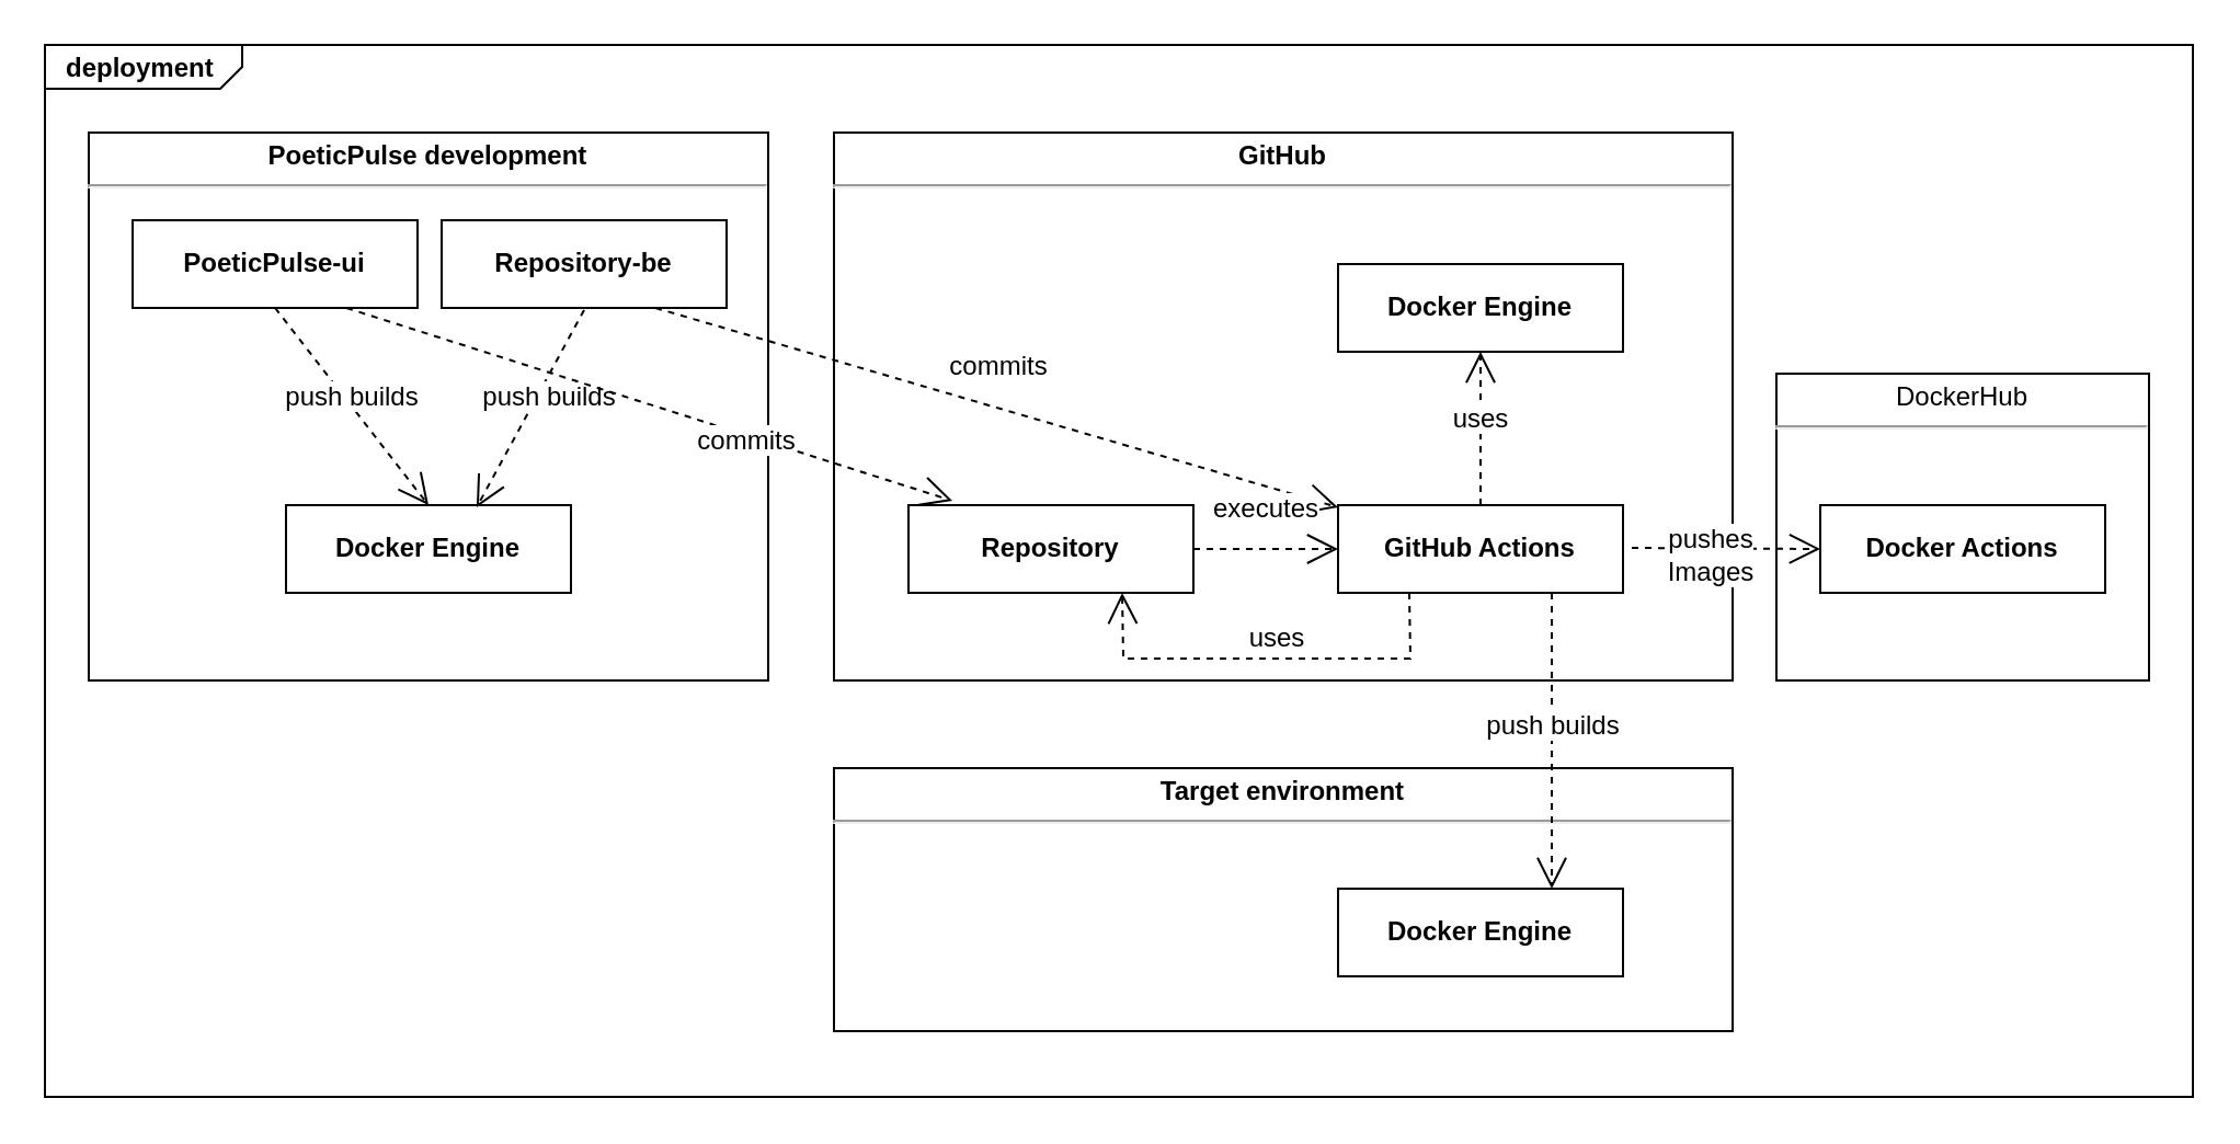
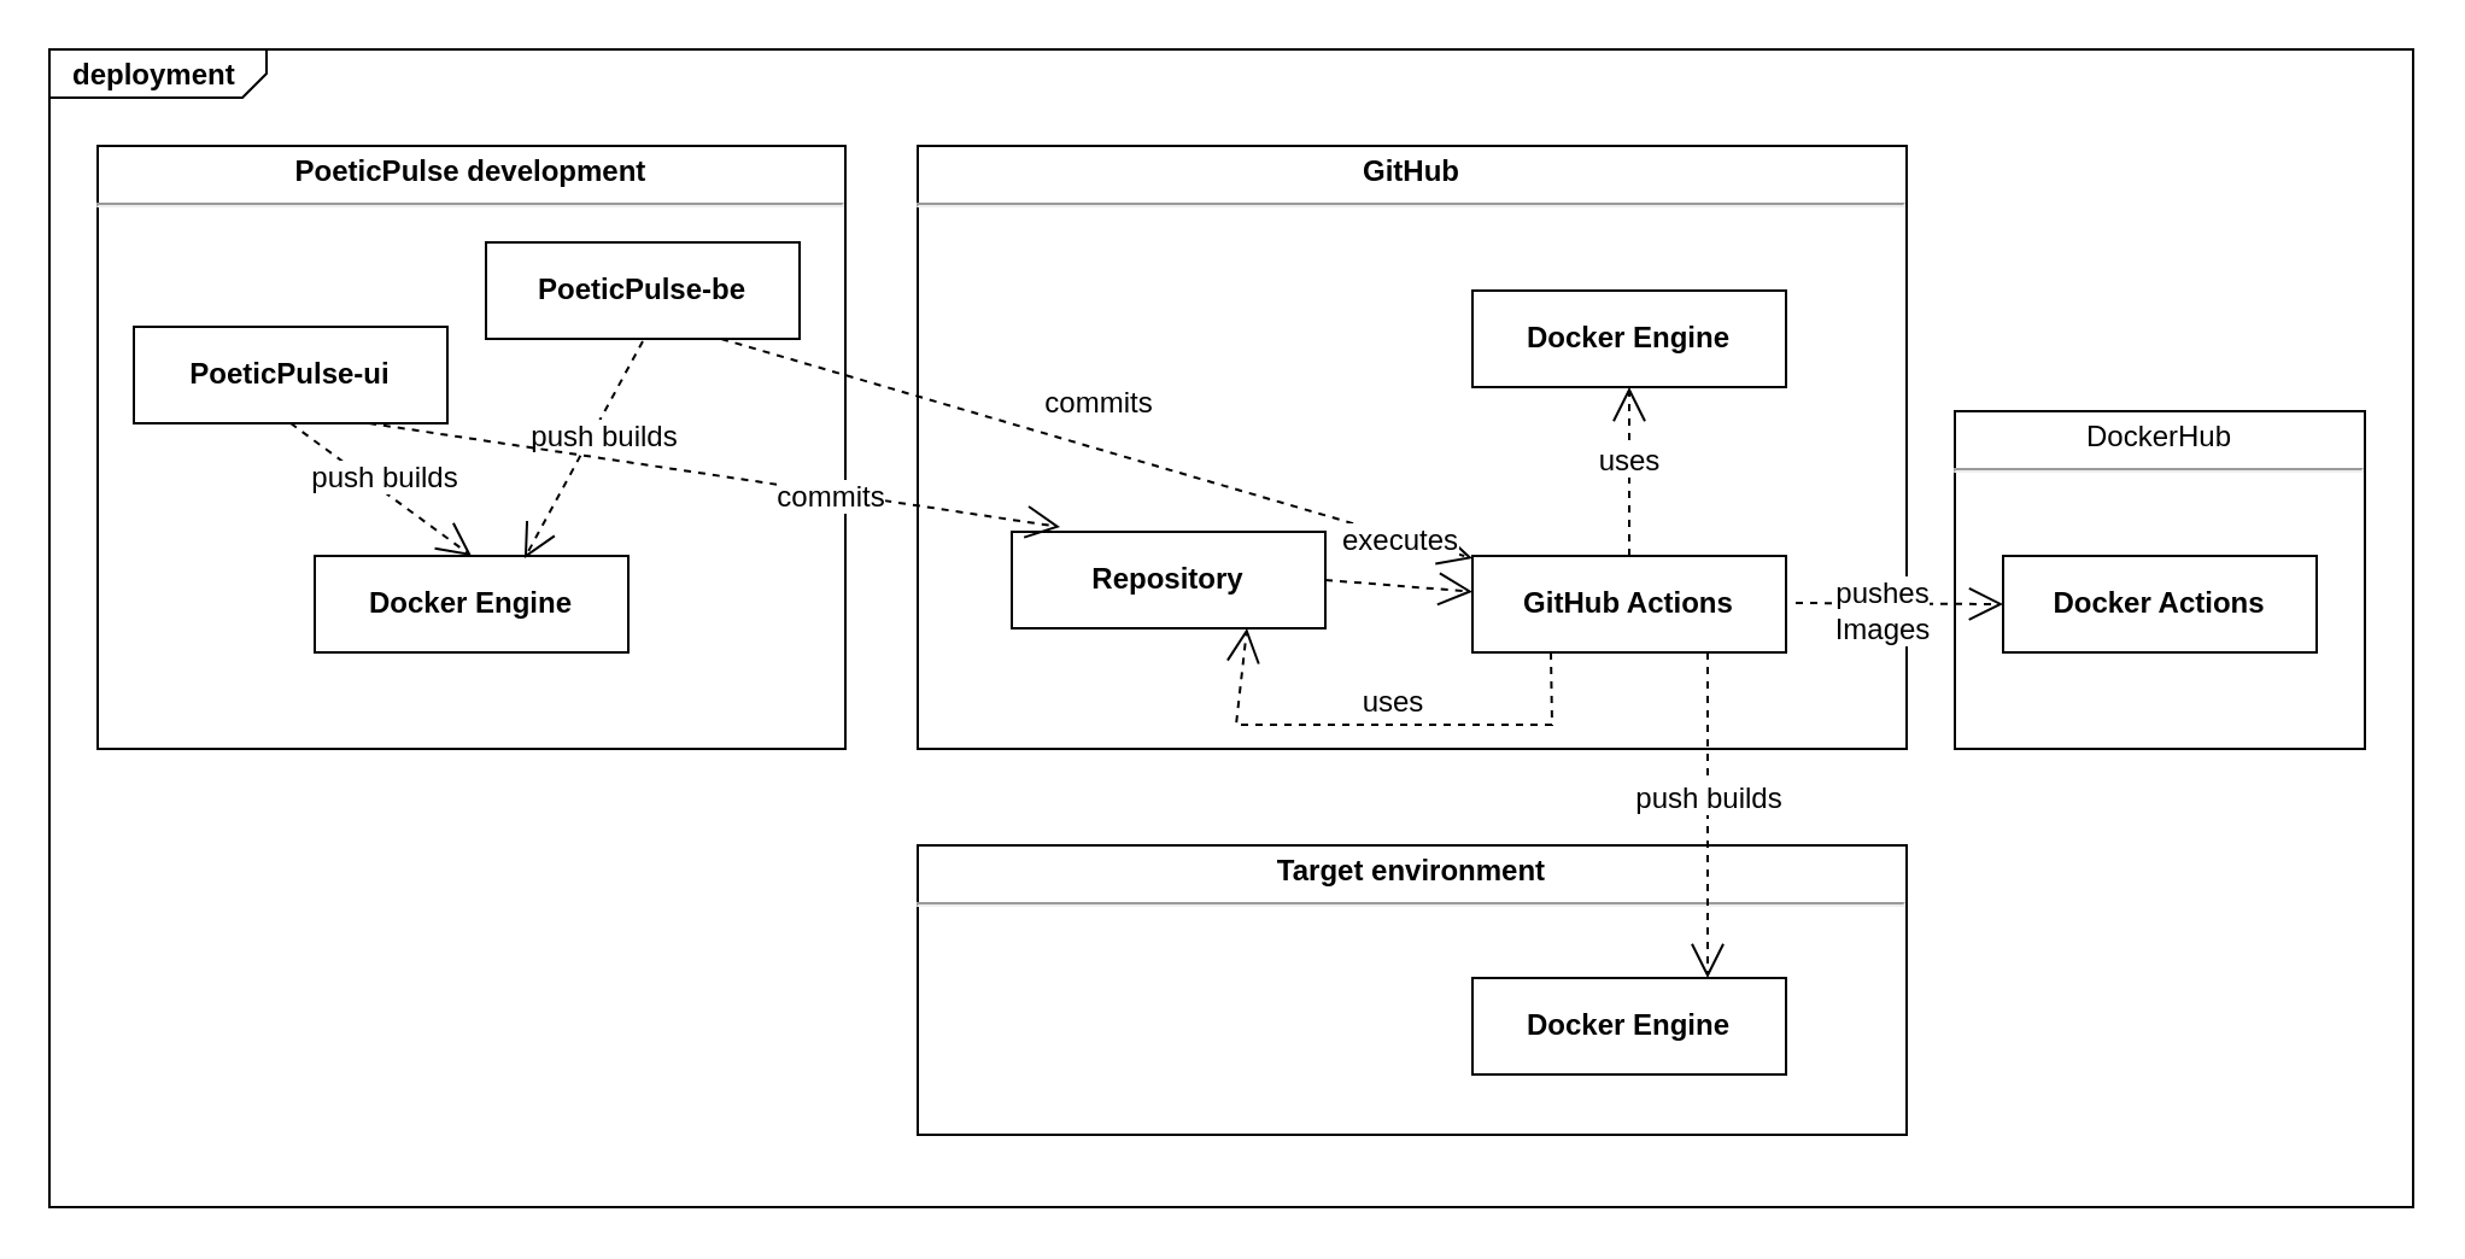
  <mxCell id="0" />
  <mxCell id="1" parent="0" />
  <mxCell id="2" value="&lt;p style=&quot;margin:0px;margin-top:4px;margin-left:10px;text-align:left;&quot;&gt;&lt;b&gt;deployment&lt;/b&gt;&lt;/p&gt;" style="html=1;shape=mxgraph.sysml.package;html=1;overflow=fill;whiteSpace=wrap;labelX=90;" vertex="1" parent="1"><mxGeometry x="20" y="20" width="980" height="480" as="geometry" /></mxCell>
  <mxCell id="3" value="&lt;p style=&quot;margin:0px;margin-top:4px;text-align:center;&quot;&gt;&lt;b&gt;PoeticPulse development&lt;/b&gt;&lt;/p&gt;&lt;hr&gt;&lt;p style=&quot;margin: 4px 0px 0px; text-align: center;&quot;&gt;&lt;br&gt;&lt;/p&gt;" style="shape=rect;html=1;overflow=fill;whiteSpace=wrap;" vertex="1" parent="1"><mxGeometry x="40" y="60" width="310" height="250" as="geometry" /></mxCell>
  <mxCell id="4" value="&lt;p style=&quot;margin:0px;margin-top:4px;text-align:center;&quot;&gt;&lt;b&gt;GitHub&lt;/b&gt;&lt;/p&gt;&lt;hr&gt;&lt;p style=&quot;margin: 4px 0px 0px; text-align: center;&quot;&gt;&lt;br&gt;&lt;/p&gt;" style="shape=rect;html=1;overflow=fill;whiteSpace=wrap;" vertex="1" parent="1"><mxGeometry x="380" y="60" width="410" height="250" as="geometry" /></mxCell>
- <mxCell id="5" value="&lt;p style=&quot;margin:13px;&quot;&gt;&lt;b&gt;Repository-be&lt;/b&gt;&lt;/p&gt;" style="shape=rect;html=1;overflow=fill;whiteSpace=wrap;align=center;" vertex="1" parent="1"><mxGeometry x="201" y="100" width="130" height="40" as="geometry" /></mxCell>
- <mxCell id="6" value="&lt;p style=&quot;margin:13px;&quot;&gt;&lt;b&gt;PoeticPulse-ui&lt;/b&gt;&lt;/p&gt;" style="shape=rect;html=1;overflow=fill;whiteSpace=wrap;align=center;" vertex="1" parent="1"><mxGeometry x="60" y="100" width="130" height="40" as="geometry" /></mxCell>
+ <mxCell id="5" value="&lt;p style=&quot;margin:13px;&quot;&gt;&lt;b&gt;PoeticPulse-be&lt;/b&gt;&lt;/p&gt;" style="shape=rect;html=1;overflow=fill;whiteSpace=wrap;align=center;" vertex="1" parent="1"><mxGeometry x="201" y="100" width="130" height="40" as="geometry" /></mxCell>
+ <mxCell id="6" value="&lt;p style=&quot;margin:13px;&quot;&gt;&lt;b&gt;PoeticPulse-ui&lt;/b&gt;&lt;/p&gt;" style="shape=rect;html=1;overflow=fill;whiteSpace=wrap;align=center;" vertex="1" parent="1"><mxGeometry x="55" y="135" width="130" height="40" as="geometry" /></mxCell>
  <mxCell id="7" value="&lt;p style=&quot;margin:13px;&quot;&gt;&lt;b&gt;Docker Engine&lt;/b&gt;&lt;/p&gt;" style="shape=rect;html=1;overflow=fill;whiteSpace=wrap;align=center;" vertex="1" parent="1"><mxGeometry x="130" y="230" width="130" height="40" as="geometry" /></mxCell>
- <mxCell id="8" value="&lt;p style=&quot;margin:13px;&quot;&gt;&lt;b&gt;Repository&lt;/b&gt;&lt;/p&gt;" style="shape=rect;html=1;overflow=fill;whiteSpace=wrap;align=center;" vertex="1" parent="1"><mxGeometry x="414" y="230" width="130" height="40" as="geometry" /></mxCell>
+ <mxCell id="8" value="&lt;p style=&quot;margin:13px;&quot;&gt;&lt;b&gt;Repository&lt;/b&gt;&lt;/p&gt;" style="shape=rect;html=1;overflow=fill;whiteSpace=wrap;align=center;" vertex="1" parent="1"><mxGeometry x="419" y="220" width="130" height="40" as="geometry" /></mxCell>
  <mxCell id="9" value="&lt;p style=&quot;margin:13px;&quot;&gt;&lt;b&gt;GitHub Actions&lt;/b&gt;&lt;/p&gt;" style="shape=rect;html=1;overflow=fill;whiteSpace=wrap;align=center;" vertex="1" parent="1"><mxGeometry x="610" y="230" width="130" height="40" as="geometry" /></mxCell>
  <mxCell id="10" value="&lt;p style=&quot;margin:13px;&quot;&gt;&lt;b&gt;Docker Engine&lt;/b&gt;&lt;/p&gt;" style="shape=rect;html=1;overflow=fill;whiteSpace=wrap;align=center;" vertex="1" parent="1"><mxGeometry x="610" y="120" width="130" height="40" as="geometry" /></mxCell>
  <mxCell id="11" value="&lt;p style=&quot;margin:0px;margin-top:4px;text-align:center;&quot;&gt;&lt;b&gt;Target environment&lt;/b&gt;&lt;/p&gt;&lt;hr&gt;&lt;p style=&quot;margin: 4px 0px 0px; text-align: center;&quot;&gt;&lt;br&gt;&lt;/p&gt;" style="shape=rect;html=1;overflow=fill;whiteSpace=wrap;" vertex="1" parent="1"><mxGeometry x="380" y="350" width="410" height="120" as="geometry" /></mxCell>
  <mxCell id="12" value="&lt;p style=&quot;margin:13px;&quot;&gt;&lt;b&gt;Docker Engine&lt;/b&gt;&lt;/p&gt;" style="shape=rect;html=1;overflow=fill;whiteSpace=wrap;align=center;" vertex="1" parent="1"><mxGeometry x="610" y="405" width="130" height="40" as="geometry" /></mxCell>
  <mxCell id="13" value="push builds" style="edgeStyle=none;html=1;endArrow=open;endSize=12;dashed=1;verticalAlign=bottom;rounded=0;entryX=0.5;entryY=0;entryDx=0;entryDy=0;exitX=0.5;exitY=1;exitDx=0;exitDy=0;fontSize=12;" edge="1" parent="1" source="6" target="7"><mxGeometry x="0.069" y="-3" width="160" relative="1" as="geometry"><mxPoint x="270" y="-40" as="sourcePoint" /><mxPoint x="430" y="-40" as="targetPoint" /><mxPoint as="offset" /></mxGeometry></mxCell>
  <mxCell id="14" value="push builds" style="edgeStyle=none;html=1;endArrow=open;endSize=12;dashed=1;verticalAlign=bottom;rounded=0;entryX=0.669;entryY=0;entryDx=0;entryDy=0;exitX=0.5;exitY=1;exitDx=0;exitDy=0;fontSize=12;entryPerimeter=0;" edge="1" parent="1"><mxGeometry x="-0.011" y="9" width="160" relative="1" as="geometry"><mxPoint x="266" y="141" as="sourcePoint" /><mxPoint x="216.97" y="231" as="targetPoint" /><mxPoint as="offset" /></mxGeometry></mxCell>
  <mxCell id="15" value="commits" style="edgeStyle=none;html=1;endArrow=open;endSize=12;dashed=1;verticalAlign=bottom;rounded=0;exitX=0.75;exitY=1;exitDx=0;exitDy=0;fontSize=12;" edge="1" parent="1" source="5" target="9"><mxGeometry x="-0.011" y="9" width="160" relative="1" as="geometry"><mxPoint x="276" y="151" as="sourcePoint" /><mxPoint x="226.97" y="241" as="targetPoint" /><mxPoint as="offset" /></mxGeometry></mxCell>
  <mxCell id="16" value="commits" style="edgeStyle=none;html=1;endArrow=open;endSize=12;dashed=1;verticalAlign=bottom;rounded=0;entryX=0.154;entryY=-0.05;entryDx=0;entryDy=0;exitX=0.75;exitY=1;exitDx=0;exitDy=0;fontSize=12;entryPerimeter=0;" edge="1" parent="1" source="6" target="8"><mxGeometry x="0.344" y="-11" width="160" relative="1" as="geometry"><mxPoint x="309" y="150" as="sourcePoint" /><mxPoint x="510" y="237" as="targetPoint" /><mxPoint as="offset" /></mxGeometry></mxCell>
  <mxCell id="17" value="executes" style="edgeStyle=none;html=1;endArrow=open;endSize=12;dashed=1;verticalAlign=bottom;rounded=0;exitX=1;exitY=0.5;exitDx=0;exitDy=0;fontSize=12;" edge="1" parent="1" source="8" target="9"><mxGeometry x="-0.011" y="9" width="160" relative="1" as="geometry"><mxPoint x="740" y="-100" as="sourcePoint" /><mxPoint x="941" y="-13" as="targetPoint" /><mxPoint as="offset" /></mxGeometry></mxCell>
  <mxCell id="18" value="uses" style="edgeStyle=none;html=1;endArrow=open;endSize=12;dashed=1;verticalAlign=bottom;rounded=0;fontSize=12;entryX=0.5;entryY=1;entryDx=0;entryDy=0;" edge="1" parent="1" source="9" target="10"><mxGeometry x="-0.143" width="160" relative="1" as="geometry"><mxPoint x="554" y="260" as="sourcePoint" /><mxPoint x="620" y="260" as="targetPoint" /><mxPoint as="offset" /></mxGeometry></mxCell>
  <mxCell id="19" value="uses" style="edgeStyle=none;html=1;endArrow=open;endSize=12;dashed=1;verticalAlign=bottom;rounded=0;fontSize=12;entryX=0.75;entryY=1;entryDx=0;entryDy=0;exitX=0.25;exitY=1;exitDx=0;exitDy=0;" edge="1" parent="1" source="9" target="8"><mxGeometry x="-0.042" width="160" relative="1" as="geometry"><mxPoint x="685" y="240" as="sourcePoint" /><mxPoint x="685" y="170" as="targetPoint" /><mxPoint as="offset" /><Array as="points"><mxPoint x="643" y="300" /><mxPoint x="512" y="300" /></Array></mxGeometry></mxCell>
  <mxCell id="20" value="push builds" style="edgeStyle=none;html=1;endArrow=open;endSize=12;dashed=1;verticalAlign=bottom;rounded=0;exitX=0.75;exitY=1;exitDx=0;exitDy=0;fontSize=12;entryX=0.75;entryY=0;entryDx=0;entryDy=0;" edge="1" parent="1" source="9" target="12"><mxGeometry x="0.037" width="160" relative="1" as="geometry"><mxPoint x="554" y="260" as="sourcePoint" /><mxPoint x="620" y="260" as="targetPoint" /><mxPoint as="offset" /></mxGeometry></mxCell>
  <mxCell id="21" value="&lt;p style=&quot;margin:0px;margin-top:4px;text-align:center;&quot;&gt;DockerHub&lt;/p&gt;&lt;hr&gt;&lt;p style=&quot;margin: 4px 0px 0px; text-align: center;&quot;&gt;&lt;br&gt;&lt;/p&gt;" style="shape=rect;html=1;overflow=fill;whiteSpace=wrap;" vertex="1" parent="1"><mxGeometry x="810" y="170" width="170" height="140" as="geometry" /></mxCell>
  <mxCell id="22" value="&lt;p style=&quot;margin:13px;&quot;&gt;&lt;b&gt;Docker Actions&lt;/b&gt;&lt;/p&gt;" style="shape=rect;html=1;overflow=fill;whiteSpace=wrap;align=center;" vertex="1" parent="1"><mxGeometry x="830" y="230" width="130" height="40" as="geometry" /></mxCell>
  <mxCell id="23" value="pushes&lt;div&gt;Images&lt;/div&gt;" style="edgeStyle=none;html=1;endArrow=open;endSize=12;dashed=1;verticalAlign=bottom;rounded=0;exitX=1;exitY=0.5;exitDx=0;exitDy=0;fontSize=12;entryX=0;entryY=0.5;entryDx=0;entryDy=0;" edge="1" parent="1" target="22"><mxGeometry x="-0.16" y="-20" width="160" relative="1" as="geometry"><mxPoint x="744" y="249.5" as="sourcePoint" /><mxPoint x="810" y="249.5" as="targetPoint" /><mxPoint as="offset" /></mxGeometry></mxCell>
